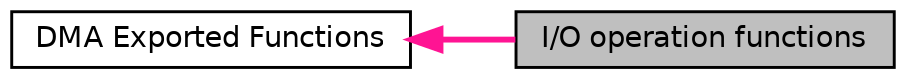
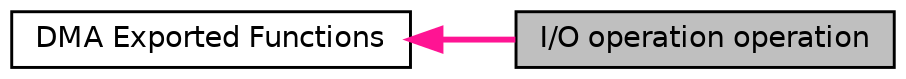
  digraph {
    rankdir=LR
    node [color=black fontname=Helvetica fontsize=10 shape=box style=filled]
-   n1 [fillcolor=grey75 fontcolor=black height=0.2 label="I/O operation functions" width=0.4]
+   n1 [fillcolor=grey75 fontcolor=black height=0.2 label="I/O operation operation" width=0.4]
    n2 [fillcolor=white height=0.2 label="DMA Exported Functions" width=0.4]
    n2 -> n1 [dir=back fontname=Helvetica fontsize=10 labelfontname=Helvetica labelfontsize=10 shape=plaintext style=bold color=deeppink]
  }
